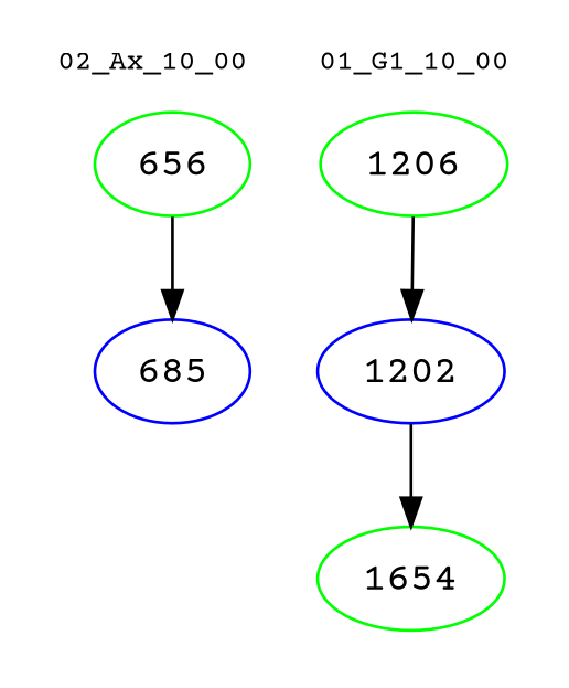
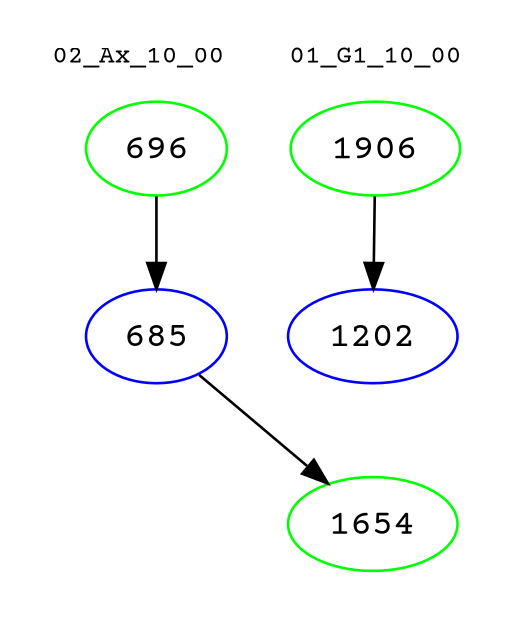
  digraph {
    fontname="Courier Prime"
    node [color=green fontname="Courier Prime"]
    edge [color=black fontname="Courier Prime"]
-   n1 [label=656]
+   n1 [label=696]
    n2 [color=blue label=685]
-   n3 [label=1206]
+   n3 [label=1906]
    n4 [color=blue label=1202]
    n5 [label=1654]
    subgraph cluster_1 {
      color=white
      fontsize=10
      label="02_Ax_10_00"
      n1
      n2
    }
    subgraph cluster_2 {
      color=white
      fontsize=10
      label="01_G1_10_00"
      n3
      n4
      n5
    }
    n1 -> n2
    n3 -> n4
-   n4 -> n5
+   n2 -> n5
  }
